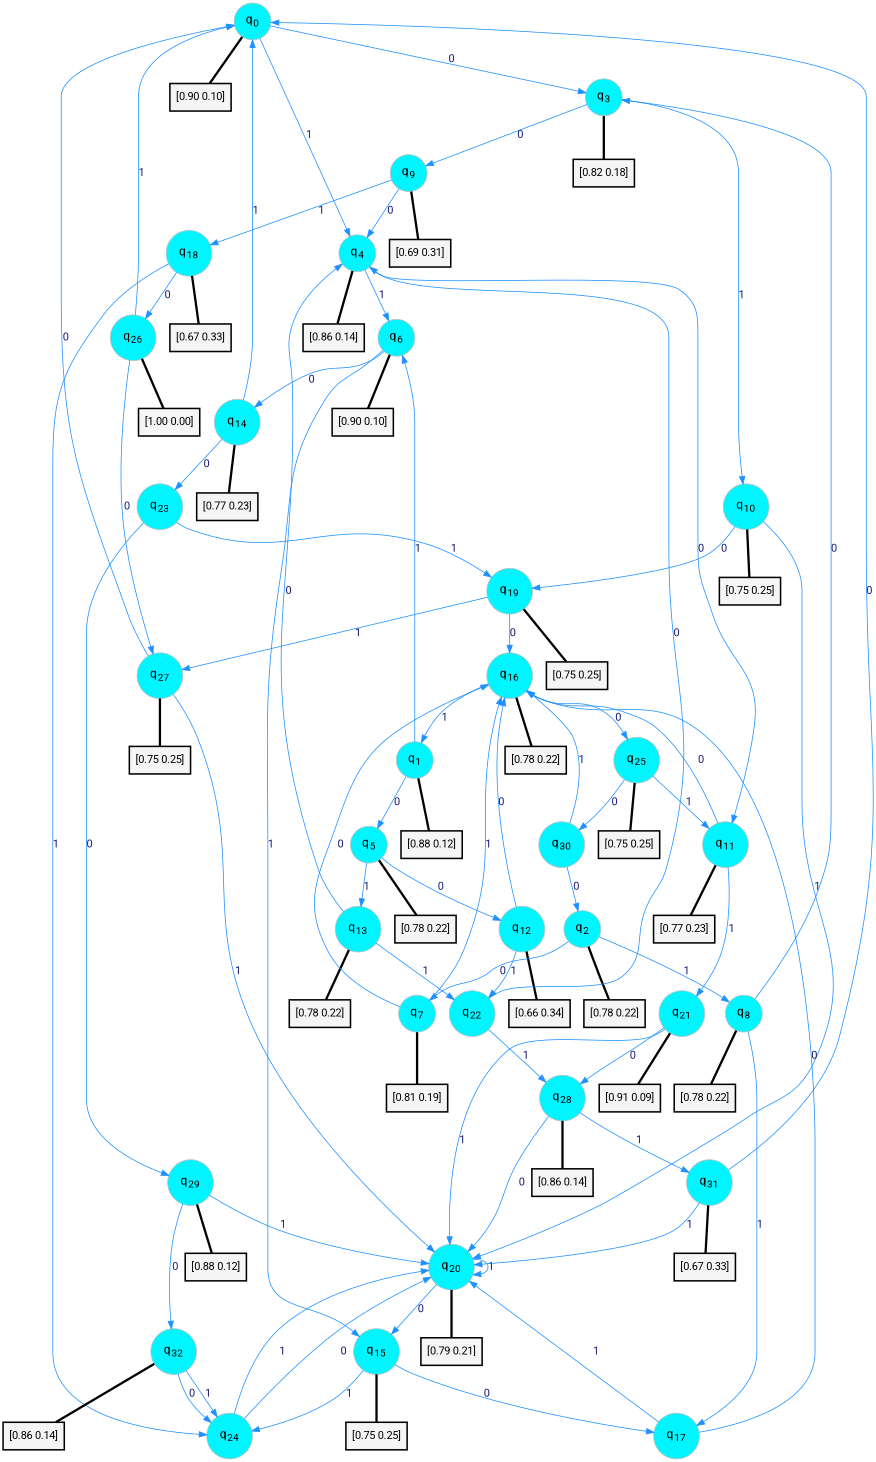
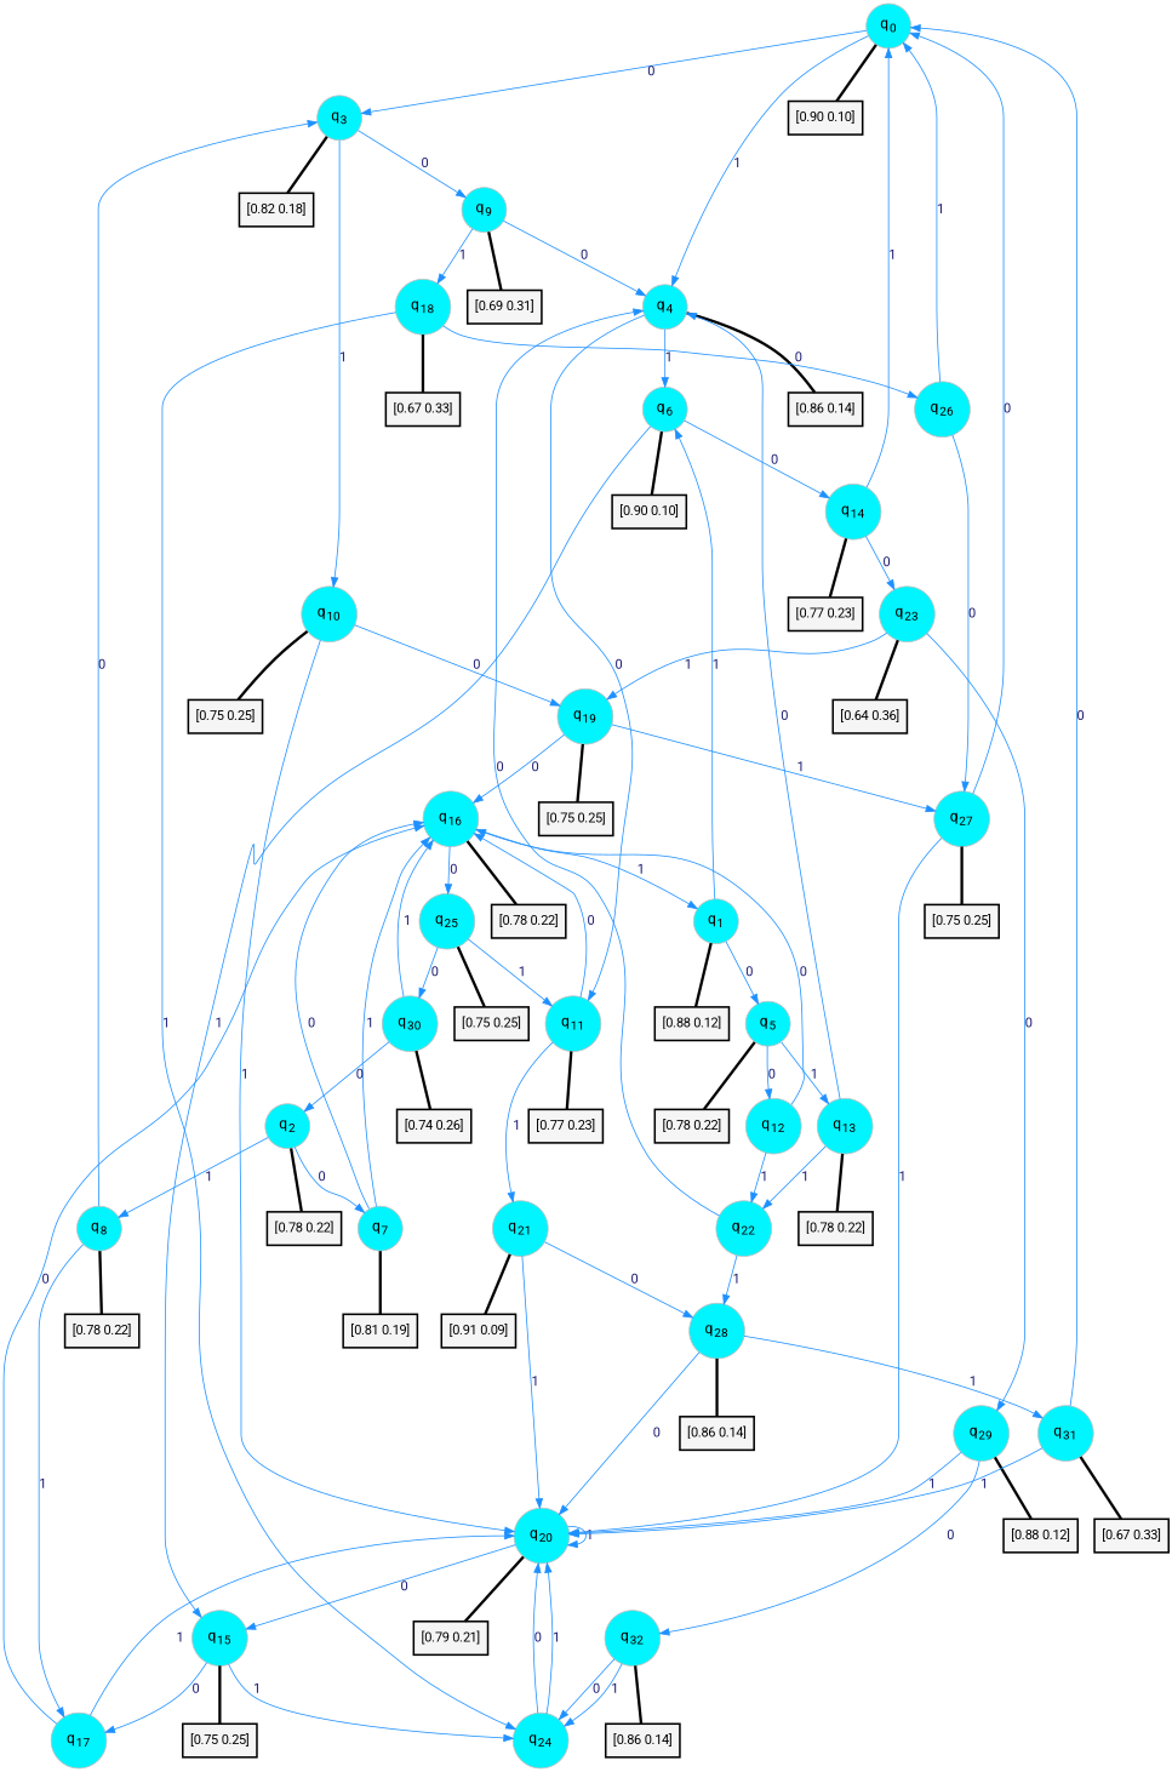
  digraph {
    fontname=Roboto
    rankdir=TD
    node [color=gray fillcolor=turquoise1 fontcolor=black fontname=Roboto fontsize=16 fontweight=bold shape=circle style=filled]
    edge [arrowsize=1 color=dodgerblue1 fontcolor=midnightblue fontname=Roboto fontweight=bold penwidth=1 style=solid weight=20]
    n1 [label=<q<SUB>0</SUB>>]
    n2 [label=<q<SUB>3</SUB>>]
    n3 [label=<q<SUB>4</SUB>>]
    n4 [color=black fillcolor=whitesmoke fontsize=14 label="[0.90 0.10]" penwidth=2 shape=box]
    n5 [label=<q<SUB>9</SUB>>]
    n6 [label=<q<SUB>10</SUB>>]
    n7 [color=black fillcolor=whitesmoke fontsize=14 label="[0.82 0.18]" penwidth=2 shape=box]
    n8 [label=<q<SUB>6</SUB>>]
    n9 [label=<q<SUB>11</SUB>>]
    n10 [color=black fillcolor=whitesmoke fontsize=14 label="[0.86 0.14]" penwidth=2 shape=box]
    n11 [label=<q<SUB>1</SUB>>]
    n12 [label=<q<SUB>5</SUB>>]
    n13 [color=black fillcolor=whitesmoke fontsize=14 label="[0.88 0.12]" penwidth=2 shape=box]
    n14 [label=<q<SUB>12</SUB>>]
    n15 [label=<q<SUB>13</SUB>>]
    n16 [color=black fillcolor=whitesmoke fontsize=14 label="[0.78 0.22]" penwidth=2 shape=box]
    n17 [label=<q<SUB>14</SUB>>]
    n18 [label=<q<SUB>15</SUB>>]
    n19 [color=black fillcolor=whitesmoke fontsize=14 label="[0.90 0.10]" penwidth=2 shape=box]
    n20 [label=<q<SUB>2</SUB>>]
    n21 [label=<q<SUB>7</SUB>>]
    n22 [label=<q<SUB>8</SUB>>]
    n23 [color=black fillcolor=whitesmoke fontsize=14 label="[0.78 0.22]" penwidth=2 shape=box]
    n24 [label=<q<SUB>16</SUB>>]
    n25 [color=black fillcolor=whitesmoke fontsize=14 label="[0.81 0.19]" penwidth=2 shape=box]
    n26 [label=<q<SUB>17</SUB>>]
    n27 [color=black fillcolor=whitesmoke fontsize=14 label="[0.78 0.22]" penwidth=2 shape=box]
    n28 [label=<q<SUB>18</SUB>>]
    n29 [color=black fillcolor=whitesmoke fontsize=14 label="[0.69 0.31]" penwidth=2 shape=box]
    n30 [label=<q<SUB>19</SUB>>]
    n31 [label=<q<SUB>20</SUB>>]
    n32 [color=black fillcolor=whitesmoke fontsize=14 label="[0.75 0.25]" penwidth=2 shape=box]
    n33 [label=<q<SUB>21</SUB>>]
    n34 [color=black fillcolor=whitesmoke fontsize=14 label="[0.77 0.23]" penwidth=2 shape=box]
    n35 [label=<q<SUB>22</SUB>>]
-   n36 [color=black fillcolor=whitesmoke fontsize=14 label="[0.66 0.34]" penwidth=2 shape=box]
    n37 [color=black fillcolor=whitesmoke fontsize=14 label="[0.78 0.22]" penwidth=2 shape=box]
    n38 [label=<q<SUB>23</SUB>>]
    n39 [color=black fillcolor=whitesmoke fontsize=14 label="[0.77 0.23]" penwidth=2 shape=box]
    n40 [label=<q<SUB>24</SUB>>]
    n41 [color=black fillcolor=whitesmoke fontsize=14 label="[0.75 0.25]" penwidth=2 shape=box]
    n42 [label=<q<SUB>25</SUB>>]
    n43 [color=black fillcolor=whitesmoke fontsize=14 label="[0.78 0.22]" penwidth=2 shape=box]
    n44 [label=<q<SUB>26</SUB>>]
    n45 [color=black fillcolor=whitesmoke fontsize=14 label="[0.67 0.33]" penwidth=2 shape=box]
    n46 [label=<q<SUB>27</SUB>>]
    n47 [color=black fillcolor=whitesmoke fontsize=14 label="[0.75 0.25]" penwidth=2 shape=box]
    n48 [color=black fillcolor=whitesmoke fontsize=14 label="[0.79 0.21]" penwidth=2 shape=box]
    n49 [label=<q<SUB>28</SUB>>]
    n50 [color=black fillcolor=whitesmoke fontsize=14 label="[0.91 0.09]" penwidth=2 shape=box]
    n51 [label=<q<SUB>29</SUB>>]
+   n52 [color=black fillcolor=whitesmoke fontsize=14 label="[0.64 0.36]" penwidth=2 shape=box]
    n53 [label=<q<SUB>30</SUB>>]
    n54 [color=black fillcolor=whitesmoke fontsize=14 label="[0.75 0.25]" penwidth=2 shape=box]
-   n55 [color=black fillcolor=whitesmoke fontsize=14 label="[1.00 0.00]" penwidth=2 shape=box]
    n56 [color=black fillcolor=whitesmoke fontsize=14 label="[0.75 0.25]" penwidth=2 shape=box]
    n57 [label=<q<SUB>31</SUB>>]
    n58 [color=black fillcolor=whitesmoke fontsize=14 label="[0.86 0.14]" penwidth=2 shape=box]
    n59 [label=<q<SUB>32</SUB>>]
    n60 [color=black fillcolor=whitesmoke fontsize=14 label="[0.88 0.12]" penwidth=2 shape=box]
+   n61 [color=black fillcolor=whitesmoke fontsize=14 label="[0.74 0.26]" penwidth=2 shape=box]
    n62 [color=black fillcolor=whitesmoke fontsize=14 label="[0.67 0.33]" penwidth=2 shape=box]
    n63 [color=black fillcolor=whitesmoke fontsize=14 label="[0.86 0.14]" penwidth=2 shape=box]
    n1 -> n2 [label=0]
    n1 -> n3 [label=1]
    n1 -> n4 [arrowhead=none color=black penwidth=3]
    n2 -> n5 [label=0]
    n2 -> n6 [label=1]
    n2 -> n7 [arrowhead=none color=black penwidth=3]
    n3 -> n8 [label=1]
    n3 -> n9 [label=0]
    n3 -> n10 [arrowhead=none color=black penwidth=3]
    n5 -> n3 [label=0]
    n5 -> n28 [label=1]
    n5 -> n29 [arrowhead=none color=black penwidth=3]
    n6 -> n30 [label=0]
    n6 -> n31 [label=1]
    n6 -> n32 [arrowhead=none color=black penwidth=3]
    n8 -> n17 [label=0]
    n8 -> n18 [label=1]
    n8 -> n19 [arrowhead=none color=black penwidth=3]
    n9 -> n24 [label=0]
    n9 -> n33 [label=1]
    n9 -> n34 [arrowhead=none color=black penwidth=3]
    n11 -> n8 [label=1]
    n11 -> n12 [label=0]
    n11 -> n13 [arrowhead=none color=black penwidth=3]
    n12 -> n14 [label=0]
    n12 -> n15 [label=1]
    n12 -> n16 [arrowhead=none color=black penwidth=3]
    n14 -> n24 [label=0]
    n14 -> n35 [label=1]
-   n14 -> n36 [arrowhead=none color=black penwidth=3]
    n15 -> n3 [label=0]
    n15 -> n35 [label=1]
    n15 -> n37 [arrowhead=none color=black penwidth=3]
    n17 -> n1 [label=1]
    n17 -> n38 [label=0]
    n17 -> n39 [arrowhead=none color=black penwidth=3]
    n18 -> n26 [label=0]
    n18 -> n40 [label=1]
    n18 -> n41 [arrowhead=none color=black penwidth=3]
    n20 -> n21 [label=0]
    n20 -> n22 [label=1]
    n20 -> n23 [arrowhead=none color=black penwidth=3]
    n21 -> n24 [label=0]
    n21 -> n24 [label=1]
    n21 -> n25 [arrowhead=none color=black penwidth=3]
    n22 -> n2 [label=0]
    n22 -> n26 [label=1]
    n22 -> n27 [arrowhead=none color=black penwidth=3]
    n24 -> n11 [label=1]
    n24 -> n42 [label=0]
    n24 -> n43 [arrowhead=none color=black penwidth=3]
    n26 -> n24 [label=0]
    n26 -> n31 [label=1]
    n28 -> n40 [label=1]
    n28 -> n44 [label=0]
    n28 -> n45 [arrowhead=none color=black penwidth=3]
    n30 -> n24 [label=0]
    n30 -> n46 [label=1]
    n30 -> n47 [arrowhead=none color=black penwidth=3]
    n31 -> n18 [label=0]
    n31 -> n31 [label=1]
    n31 -> n48 [arrowhead=none color=black penwidth=3]
    n33 -> n31 [label=1]
    n33 -> n49 [label=0]
    n33 -> n50 [arrowhead=none color=black penwidth=3]
    n35 -> n3 [label=0]
    n35 -> n49 [label=1]
    n38 -> n30 [label=1]
    n38 -> n51 [label=0]
+   n38 -> n52 [arrowhead=none color=black penwidth=3]
    n40 -> n31 [label=0]
    n40 -> n31 [label=1]
    n42 -> n9 [label=1]
    n42 -> n53 [label=0]
    n42 -> n54 [arrowhead=none color=black penwidth=3]
    n44 -> n1 [label=1]
    n44 -> n46 [label=0]
-   n44 -> n55 [arrowhead=none color=black penwidth=3]
    n46 -> n1 [label=0]
    n46 -> n31 [label=1]
    n46 -> n56 [arrowhead=none color=black penwidth=3]
    n49 -> n31 [label=0]
    n49 -> n57 [label=1]
    n49 -> n58 [arrowhead=none color=black penwidth=3]
    n51 -> n31 [label=1]
    n51 -> n59 [label=0]
    n51 -> n60 [arrowhead=none color=black penwidth=3]
    n53 -> n20 [label=0]
    n53 -> n24 [label=1]
+   n53 -> n61 [arrowhead=none color=black penwidth=3]
    n57 -> n1 [label=0]
    n57 -> n31 [label=1]
    n57 -> n62 [arrowhead=none color=black penwidth=3]
    n59 -> n40 [label=0]
    n59 -> n40 [label=1]
    n59 -> n63 [arrowhead=none color=black penwidth=3]
  }
